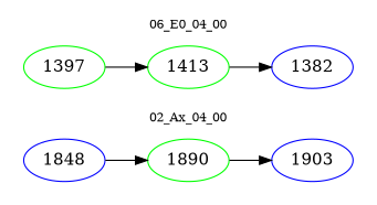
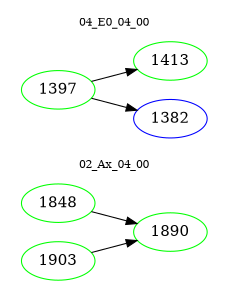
  digraph {
    rankdir=LR
    node [color=green]
    edge [color=black]
    n1 [label=1890]
-   n2 [color=blue label=1848]
-   n3 [color=blue label=1903]
+   n2 [label=1848]
+   n3 [label=1903]
    n4 [label=1397]
    n5 [color=blue label=1382]
    n6 [label=1413]
    subgraph cluster_1 {
      color=white
      fontsize=10
      label="02_Ax_04_00"
      n1
      n2
      n3
    }
    subgraph cluster_2 {
      color=white
      fontsize=10
-     label="06_E0_04_00"
+     label="04_E0_04_00"
      n4
      n5
      n6
    }
-   n1 -> n3
+   n3 -> n1
    n2 -> n1
-   n6 -> n5
+   n4 -> n5
    n4 -> n6
  }
